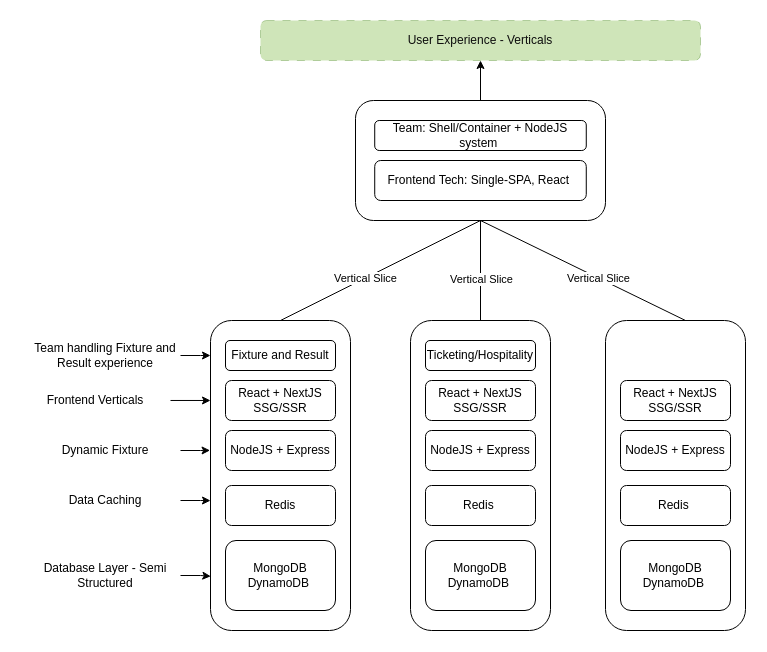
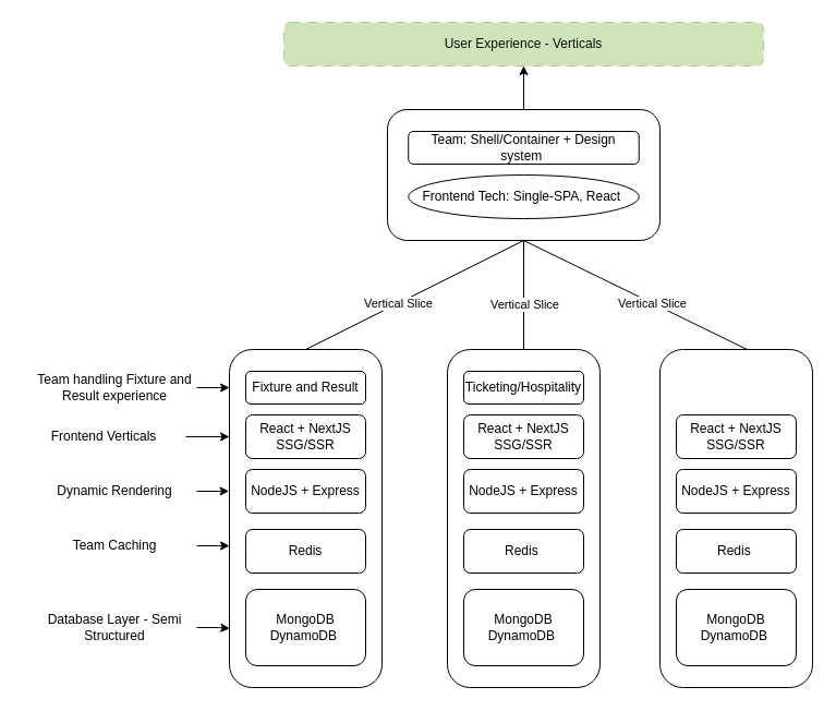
  <mxCell id="0" />
  <mxCell id="1" parent="0" />
  <mxCell id="2" value="User Experience - Verticals" style="rounded=1;whiteSpace=wrap;html=1;dashed=1;dashPattern=8 8;fillColor=#60a917;fontColor=#0D0D0D;strokeColor=#2D7600;opacity=30;" parent="1" vertex="1"><mxGeometry x="260" y="20" width="440" height="40" as="geometry" /></mxCell>
  <mxCell id="3" value="" style="rounded=0;orthogonalLoop=1;jettySize=auto;html=1;exitX=0.5;exitY=0;exitDx=0;exitDy=0;endArrow=none;startFill=0;entryX=0.5;entryY=1;entryDx=0;entryDy=0;" parent="1" source="15" target="11" edge="1"><mxGeometry relative="1" as="geometry"><mxPoint x="215.032" y="290" as="sourcePoint" /></mxGeometry></mxCell>
  <mxCell id="4" value="Vertical Slice" style="edgeLabel;html=1;align=center;verticalAlign=middle;resizable=0;points=[];" parent="3" vertex="1" connectable="0"><mxGeometry x="-0.152" relative="1" as="geometry"><mxPoint as="offset" /></mxGeometry></mxCell>
  <mxCell id="5" value="" style="rounded=0;orthogonalLoop=1;jettySize=auto;html=1;exitX=0.5;exitY=0;exitDx=0;exitDy=0;endArrow=none;startFill=0;entryX=0.5;entryY=1;entryDx=0;entryDy=0;" edge="1" parent="1" target="11"><mxGeometry relative="1" as="geometry"><mxPoint x="480" y="320" as="sourcePoint" /><mxPoint x="440" y="230" as="targetPoint" /></mxGeometry></mxCell>
  <mxCell id="6" value="Vertical Slice" style="edgeLabel;html=1;align=center;verticalAlign=middle;resizable=0;points=[];" vertex="1" connectable="0" parent="5"><mxGeometry x="-0.152" relative="1" as="geometry"><mxPoint as="offset" /></mxGeometry></mxCell>
  <mxCell id="7" value="" style="rounded=0;orthogonalLoop=1;jettySize=auto;html=1;exitX=0.5;exitY=0;exitDx=0;exitDy=0;endArrow=none;startFill=0;entryX=0.5;entryY=1;entryDx=0;entryDy=0;" edge="1" parent="1" target="11"><mxGeometry relative="1" as="geometry"><mxPoint x="685" y="320" as="sourcePoint" /><mxPoint x="798" y="290" as="targetPoint" /></mxGeometry></mxCell>
  <mxCell id="8" value="Vertical Slice" style="edgeLabel;html=1;align=center;verticalAlign=middle;resizable=0;points=[];" vertex="1" connectable="0" parent="7"><mxGeometry x="-0.152" relative="1" as="geometry"><mxPoint as="offset" /></mxGeometry></mxCell>
  <mxCell id="9" value="" style="group" vertex="1" connectable="0" parent="1"><mxGeometry x="355" y="100" width="250" height="120" as="geometry" /></mxCell>
  <mxCell id="10" value="" style="group" vertex="1" connectable="0" parent="9"><mxGeometry width="250.0" height="120" as="geometry" /></mxCell>
  <mxCell id="11" value="" style="rounded=1;whiteSpace=wrap;html=1;" vertex="1" parent="10"><mxGeometry width="250.0" height="120" as="geometry" /></mxCell>
- <mxCell id="12" value="Frontend Tech: Single-SPA, React&amp;nbsp;" style="rounded=1;whiteSpace=wrap;html=1;" vertex="1" parent="10"><mxGeometry x="19.231" y="60" width="211.538" height="40" as="geometry" /></mxCell>
- <mxCell id="13" value="Team: Shell/Container + NodeJS system&amp;nbsp;" style="rounded=1;whiteSpace=wrap;html=1;" vertex="1" parent="10"><mxGeometry x="19.231" y="20" width="211.538" height="30" as="geometry" /></mxCell>
+ <mxCell id="12" value="Frontend Tech: Single-SPA, React&amp;nbsp;" style="ellipse;whiteSpace=wrap;html=1;" vertex="1" parent="10"><mxGeometry x="19.231" y="60" width="211.538" height="40" as="geometry" /></mxCell>
+ <mxCell id="13" value="Team: Shell/Container + Design system&amp;nbsp;" style="rounded=1;whiteSpace=wrap;html=1;" vertex="1" parent="10"><mxGeometry x="19.231" y="20" width="211.538" height="30" as="geometry" /></mxCell>
  <mxCell id="14" value="" style="edgeStyle=orthogonalEdgeStyle;rounded=0;orthogonalLoop=1;jettySize=auto;html=1;" edge="1" parent="1" source="11" target="2"><mxGeometry relative="1" as="geometry" /></mxCell>
  <mxCell id="15" value="" style="rounded=1;whiteSpace=wrap;html=1;" parent="1" vertex="1"><mxGeometry x="210" y="320" width="140" height="310" as="geometry" /></mxCell>
  <mxCell id="16" value="React + NextJS SSG/SSR" style="rounded=1;whiteSpace=wrap;html=1;" parent="1" vertex="1"><mxGeometry x="225" y="380" width="110" height="40" as="geometry" /></mxCell>
  <mxCell id="17" value="Fixture and Result" style="rounded=1;whiteSpace=wrap;html=1;" parent="1" vertex="1"><mxGeometry x="225" y="340" width="110" height="30" as="geometry" /></mxCell>
  <mxCell id="18" value="NodeJS + Express" style="rounded=1;whiteSpace=wrap;html=1;" vertex="1" parent="1"><mxGeometry x="225" y="430" width="110" height="40" as="geometry" /></mxCell>
  <mxCell id="19" value="Redis" style="rounded=1;whiteSpace=wrap;html=1;" vertex="1" parent="1"><mxGeometry x="225" y="485" width="110" height="40" as="geometry" /></mxCell>
  <mxCell id="20" value="MongoDB&lt;div&gt;DynamoDB&amp;nbsp;&lt;/div&gt;" style="rounded=1;whiteSpace=wrap;html=1;" vertex="1" parent="1"><mxGeometry x="225" y="540" width="110" height="70" as="geometry" /></mxCell>
  <mxCell id="21" style="edgeStyle=orthogonalEdgeStyle;rounded=0;orthogonalLoop=1;jettySize=auto;html=1;" edge="1" parent="1" source="22"><mxGeometry relative="1" as="geometry"><mxPoint x="210" y="355" as="targetPoint" /></mxGeometry></mxCell>
  <mxCell id="22" value="Team handling Fixture and Result experience" style="text;html=1;align=center;verticalAlign=middle;whiteSpace=wrap;rounded=0;" vertex="1" parent="1"><mxGeometry x="30" y="340" width="150" height="30" as="geometry" /></mxCell>
  <mxCell id="23" style="edgeStyle=orthogonalEdgeStyle;rounded=0;orthogonalLoop=1;jettySize=auto;html=1;entryX=0;entryY=0.258;entryDx=0;entryDy=0;entryPerimeter=0;" edge="1" parent="1" source="24" target="15"><mxGeometry relative="1" as="geometry" /></mxCell>
  <mxCell id="24" value="Frontend Verticals" style="text;html=1;align=center;verticalAlign=middle;whiteSpace=wrap;rounded=0;" vertex="1" parent="1"><mxGeometry x="20" y="385" width="150" height="30" as="geometry" /></mxCell>
- <mxCell id="25" value="Dynamic Fixture" style="text;html=1;align=center;verticalAlign=middle;whiteSpace=wrap;rounded=0;" vertex="1" parent="1"><mxGeometry x="30" y="435" width="150" height="30" as="geometry" /></mxCell>
- <mxCell id="26" value="Data Caching" style="text;html=1;align=center;verticalAlign=middle;whiteSpace=wrap;rounded=0;" vertex="1" parent="1"><mxGeometry x="30" y="485" width="150" height="30" as="geometry" /></mxCell>
+ <mxCell id="25" value="Dynamic Rendering" style="text;html=1;align=center;verticalAlign=middle;whiteSpace=wrap;rounded=0;" vertex="1" parent="1"><mxGeometry x="30" y="435" width="150" height="30" as="geometry" /></mxCell>
+ <mxCell id="26" value="Team Caching" style="text;html=1;align=center;verticalAlign=middle;whiteSpace=wrap;rounded=0;" vertex="1" parent="1"><mxGeometry x="30" y="485" width="150" height="30" as="geometry" /></mxCell>
  <mxCell id="27" value="Database Layer - Semi Structured" style="text;html=1;align=center;verticalAlign=middle;whiteSpace=wrap;rounded=0;" vertex="1" parent="1"><mxGeometry x="30" y="560" width="150" height="30" as="geometry" /></mxCell>
  <mxCell id="28" style="edgeStyle=orthogonalEdgeStyle;rounded=0;orthogonalLoop=1;jettySize=auto;html=1;entryX=-0.003;entryY=0.419;entryDx=0;entryDy=0;entryPerimeter=0;" edge="1" parent="1" source="25" target="15"><mxGeometry relative="1" as="geometry" /></mxCell>
  <mxCell id="29" style="edgeStyle=orthogonalEdgeStyle;rounded=0;orthogonalLoop=1;jettySize=auto;html=1;entryX=0;entryY=0.581;entryDx=0;entryDy=0;entryPerimeter=0;" edge="1" parent="1" source="26" target="15"><mxGeometry relative="1" as="geometry" /></mxCell>
  <mxCell id="30" style="edgeStyle=orthogonalEdgeStyle;rounded=0;orthogonalLoop=1;jettySize=auto;html=1;entryX=0.002;entryY=0.825;entryDx=0;entryDy=0;entryPerimeter=0;" edge="1" parent="1" source="27" target="15"><mxGeometry relative="1" as="geometry" /></mxCell>
  <mxCell id="31" value="" style="group" vertex="1" connectable="0" parent="1"><mxGeometry x="410" y="320" width="140" height="310" as="geometry" /></mxCell>
  <mxCell id="32" value="" style="rounded=1;whiteSpace=wrap;html=1;" vertex="1" parent="31"><mxGeometry width="140" height="310" as="geometry" /></mxCell>
  <mxCell id="33" value="React + NextJS SSG/SSR" style="rounded=1;whiteSpace=wrap;html=1;" vertex="1" parent="31"><mxGeometry x="15" y="60" width="110" height="40" as="geometry" /></mxCell>
  <mxCell id="34" value="Ticketing/Hospitality" style="rounded=1;whiteSpace=wrap;html=1;" vertex="1" parent="31"><mxGeometry x="15" y="20" width="110" height="30" as="geometry" /></mxCell>
  <mxCell id="35" value="NodeJS + Express" style="rounded=1;whiteSpace=wrap;html=1;" vertex="1" parent="31"><mxGeometry x="15" y="110" width="110" height="40" as="geometry" /></mxCell>
  <mxCell id="36" value="Redis&amp;nbsp;" style="rounded=1;whiteSpace=wrap;html=1;" vertex="1" parent="31"><mxGeometry x="15" y="165" width="110" height="40" as="geometry" /></mxCell>
  <mxCell id="37" value="MongoDB&lt;div&gt;DynamoDB&amp;nbsp;&lt;/div&gt;" style="rounded=1;whiteSpace=wrap;html=1;" vertex="1" parent="31"><mxGeometry x="15" y="220" width="110" height="70" as="geometry" /></mxCell>
  <mxCell id="38" value="" style="group" vertex="1" connectable="0" parent="1"><mxGeometry x="605" y="320" width="140" height="310" as="geometry" /></mxCell>
  <mxCell id="39" value="" style="rounded=1;whiteSpace=wrap;html=1;" vertex="1" parent="38"><mxGeometry width="140" height="310" as="geometry" /></mxCell>
  <mxCell id="40" value="React + NextJS SSG/SSR" style="rounded=1;whiteSpace=wrap;html=1;" vertex="1" parent="38"><mxGeometry x="15" y="60" width="110" height="40" as="geometry" /></mxCell>
  <mxCell id="41" value="NodeJS + Express" style="rounded=1;whiteSpace=wrap;html=1;" vertex="1" parent="38"><mxGeometry x="15" y="110" width="110" height="40" as="geometry" /></mxCell>
  <mxCell id="42" value="Redis&amp;nbsp;" style="rounded=1;whiteSpace=wrap;html=1;" vertex="1" parent="38"><mxGeometry x="15" y="165" width="110" height="40" as="geometry" /></mxCell>
  <mxCell id="43" value="MongoDB&lt;div&gt;DynamoDB&amp;nbsp;&lt;/div&gt;" style="rounded=1;whiteSpace=wrap;html=1;" vertex="1" parent="38"><mxGeometry x="15" y="220" width="110" height="70" as="geometry" /></mxCell>
